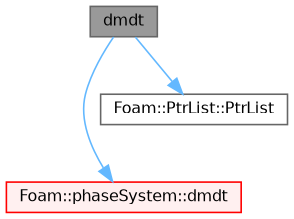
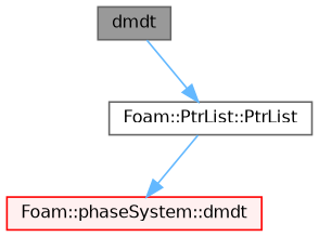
  digraph {
    rankdir=TB
    node [fontname=Helvetica fontsize=10 shape=box style=filled]
    edge [color=steelblue1 fontname=Helvetica fontsize=10 labelfontname=Helvetica labelfontsize=10 style=solid]
    n1 [color=gray40 fillcolor=grey60 fontcolor=black height=0.2 label=dmdt width=0.4]
    n2 [color=red fillcolor="#FFF0F0" height=0.2 label="Foam::phaseSystem::dmdt" width=0.4]
    n3 [color=grey40 fillcolor=white height=0.2 label="Foam::PtrList::PtrList" width=0.4]
-   n1 -> n2
+   n3 -> n2
    n1 -> n3
  }
